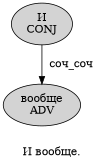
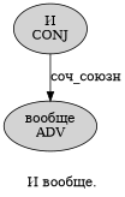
  digraph {
    label="И вообще."
    node [fillcolor=lightgray penwidth=1 shape=ellipse style=filled]
    n1 [label="И\nCONJ"]
    n2 [label="вообще\nADV"]
-   n1 -> n2 [label="соч_соч"]
+   n1 -> n2 [label="соч_союзн"]
  }
